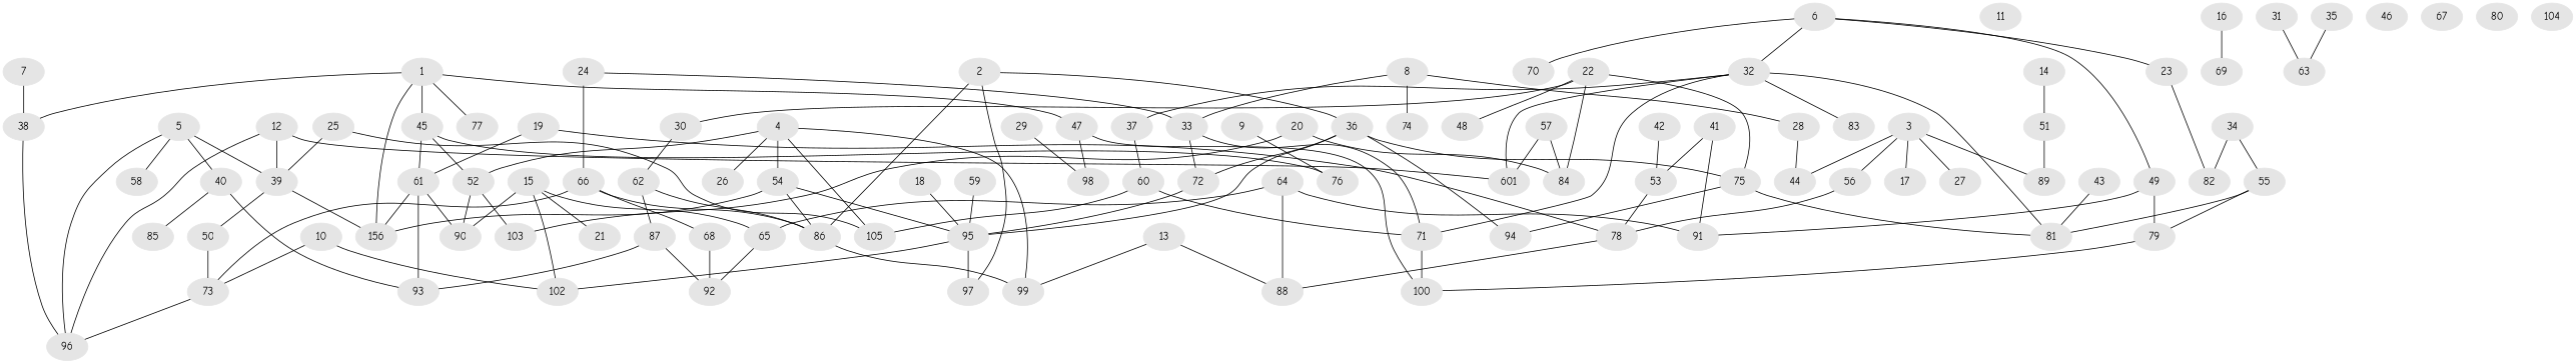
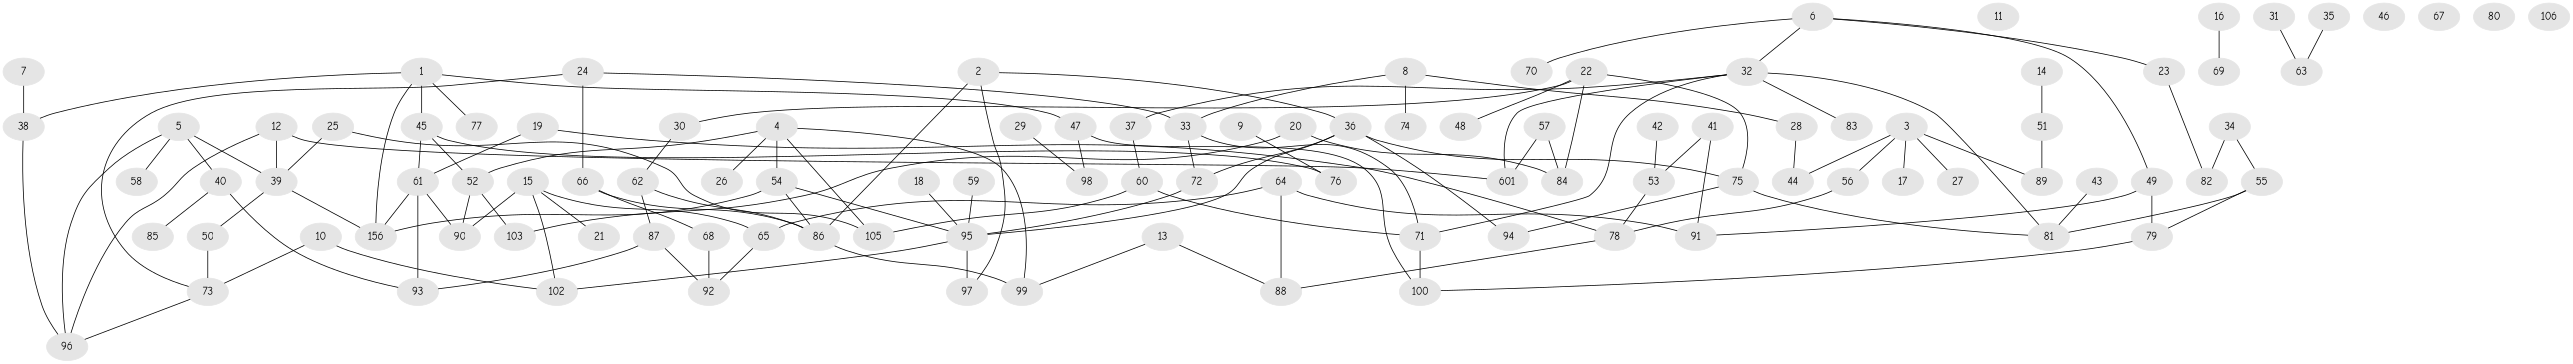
  graph {
    fontname="Comic Neue"
    node [color=gray90 fontname="Comic Neue" style=filled]
    edge [fontname="Comic Neue"]
    1
    38
    45
    47
    77
    n6 [label=156]
    96
    52
    76
    61
    98
    100
    2
    36
    86
    97
    95
    75
    72
    94
    99
    3
    17
    27
    44
    56
    89
    78
    4
    26
    54
    105
    90
    103
    5
    39
    40
    58
    50
    85
    93
    6
    23
    32
    49
    70
    82
    n48 [label=601]
    37
    71
    81
    83
    91
    79
    7
    8
    28
    33
    74
    9
    10
    73
    102
    11
    12
    13
    88
    29
    14
    51
    15
    21
    65
    92
    16
    69
    18
    19
    20
    84
    22
    30
    48
    62
    24
    66
    68
    25
    87
    31
    63
    60
    34
    55
    35
    41
    53
    42
    43
    46
    57
    59
    64
    67
    80
-   104
+   104 [label=106]
    1 -- 38
    1 -- 45
    1 -- 47
    1 -- 77
    1 -- n6
    38 -- 96
    45 -- 52
    45 -- 76
    45 -- 61
    47 -- 98
    47 -- 100
    52 -- 90
    52 -- 103
    61 -- n6
    61 -- 90
    61 -- 93
    2 -- 36
    2 -- 86
    2 -- 97
    36 -- 95
    36 -- 75
    36 -- 72
    36 -- 94
    86 -- 99
    95 -- 97
    95 -- 102
    75 -- 94
    75 -- 81
    72 -- 95
    3 -- 17
    3 -- 27
    3 -- 44
    3 -- 56
    3 -- 89
    56 -- 78
    78 -- 88
    4 -- 52
    4 -- 99
    4 -- 26
    4 -- 54
    4 -- 105
    54 -- n6
    54 -- 86
    54 -- 95
    5 -- 96
    5 -- 39
    5 -- 40
    5 -- 58
    39 -- n6
    39 -- 50
    40 -- 85
    40 -- 93
    50 -- 73
    6 -- 23
    6 -- 32
    6 -- 49
    6 -- 70
    23 -- 82
    32 -- n48
    32 -- 37
    32 -- 71
    32 -- 81
    32 -- 83
    49 -- 91
    49 -- 79
    37 -- 60
    71 -- 100
    79 -- 100
    7 -- 38
    8 -- 28
    8 -- 33
    8 -- 74
    28 -- 44
    33 -- 72
    33 -- 71
    9 -- 76
    10 -- 73
    10 -- 102
    73 -- 96
    12 -- 96
    12 -- 39
    12 -- n48
    13 -- 99
    13 -- 88
    29 -- 98
    14 -- 51
    51 -- 89
    15 -- 90
    15 -- 102
    15 -- 21
    15 -- 65
    65 -- 92
    16 -- 69
    18 -- 95
    19 -- 61
    19 -- 78
    20 -- 103
    20 -- 84
    22 -- 75
    22 -- 84
    22 -- 30
    22 -- 48
    30 -- 62
    62 -- 86
    62 -- 87
    24 -- 33
-   66 -- 73
+   24 -- 73
    24 -- 66
    66 -- 86
    66 -- 68
    68 -- 92
    25 -- 105
    25 -- 39
    87 -- 93
    87 -- 92
    31 -- 63
    60 -- 105
    60 -- 71
    34 -- 82
    34 -- 55
    55 -- 81
    55 -- 79
    35 -- 63
    41 -- 91
    41 -- 53
    53 -- 78
    42 -- 53
    43 -- 81
    57 -- n48
    57 -- 84
    59 -- 95
    64 -- 91
    64 -- 88
    64 -- 65
  }
